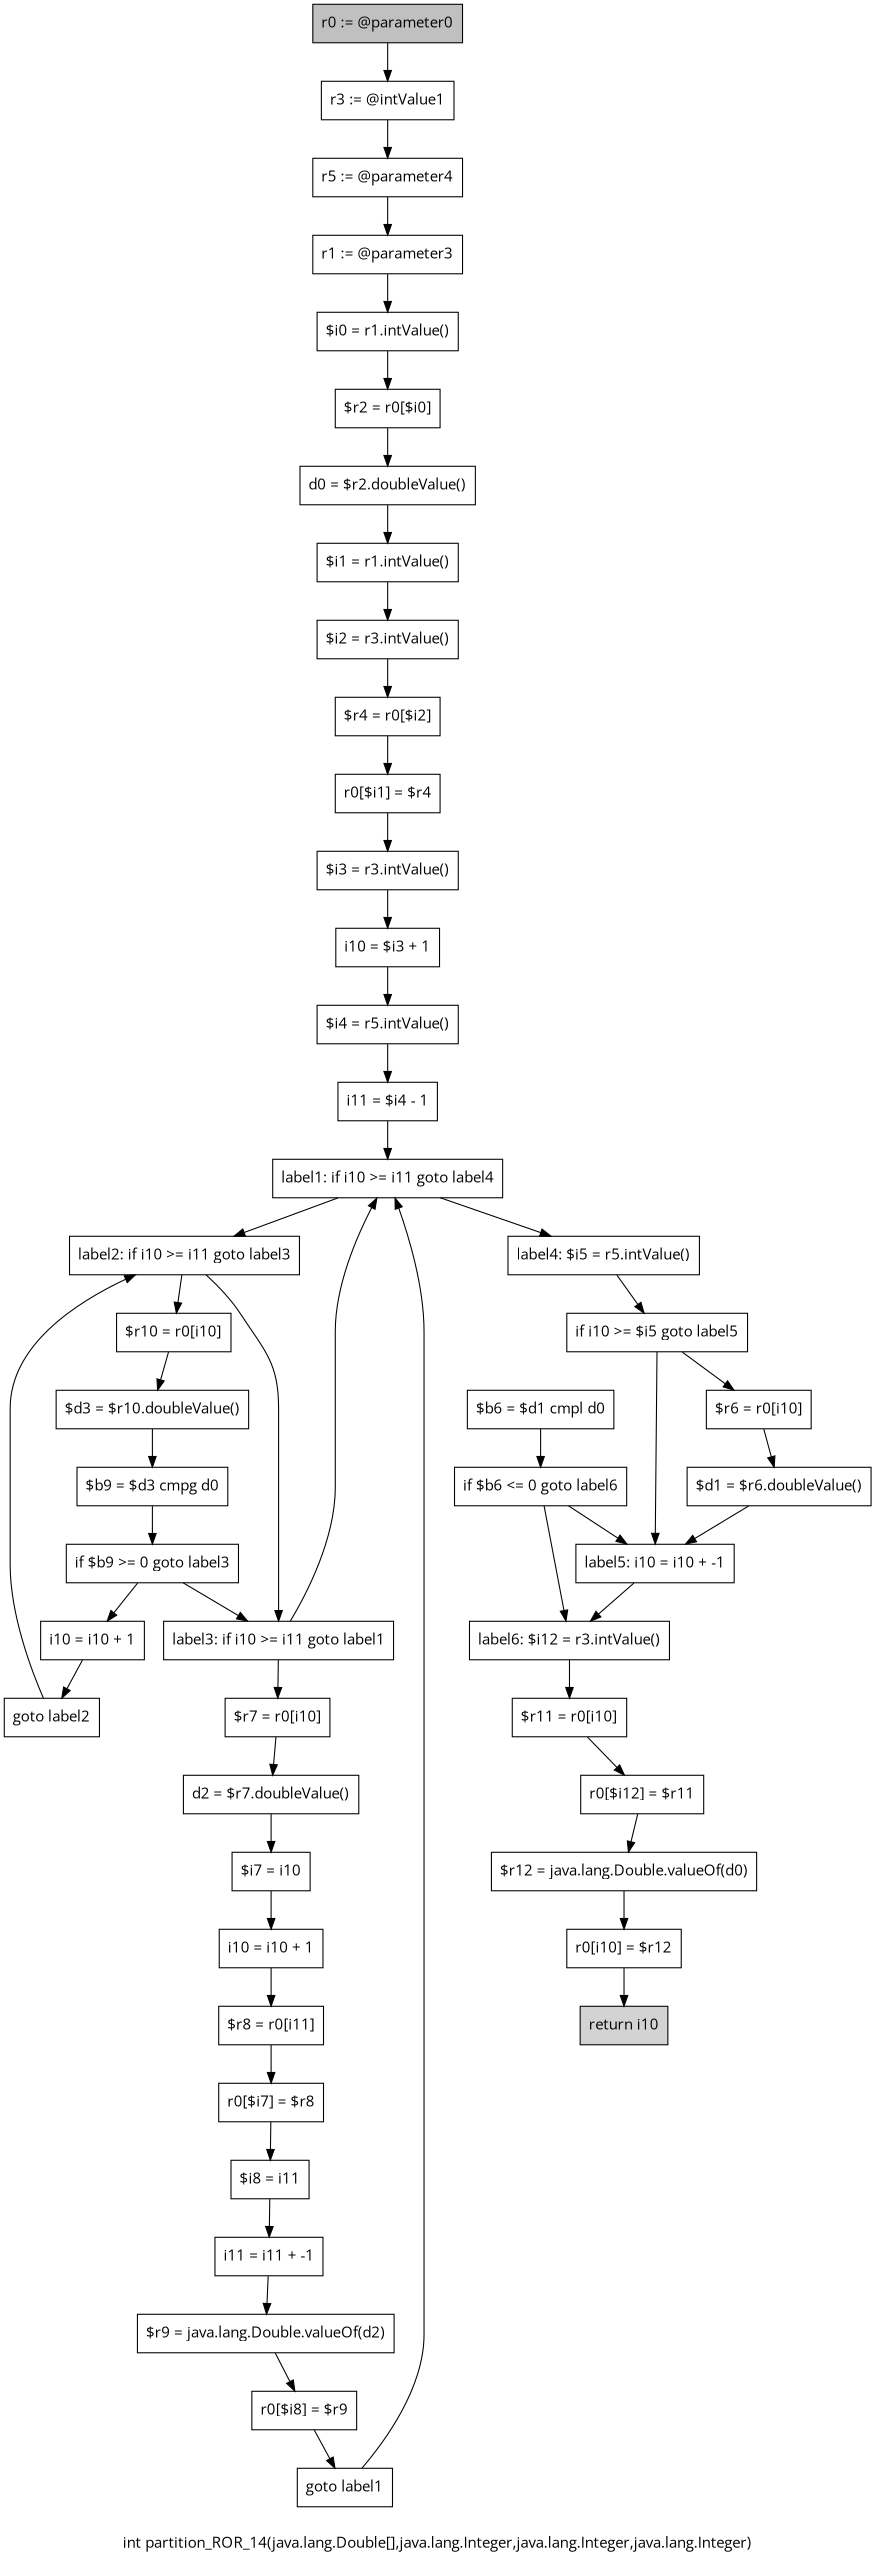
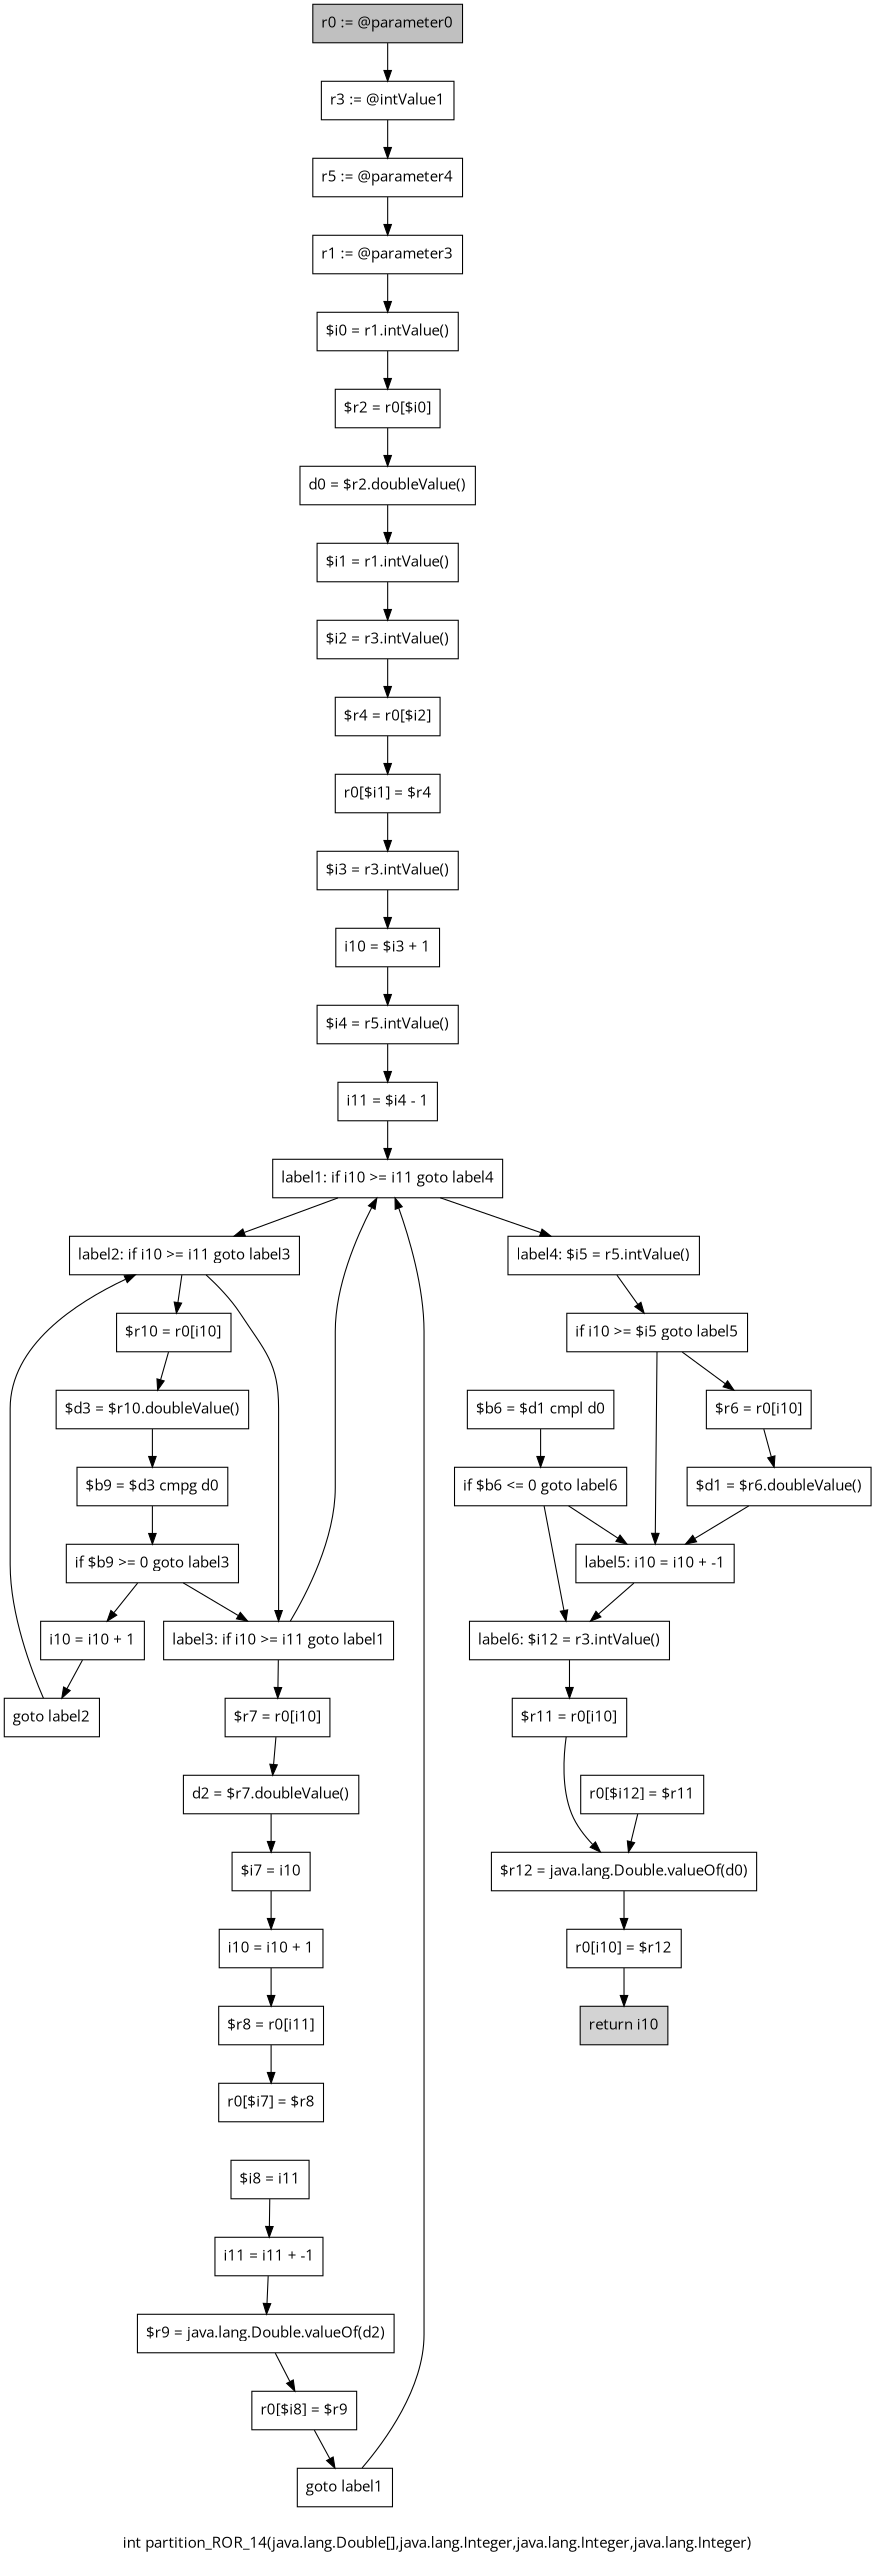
  digraph {
    fontname="Open Sans"
    label="int partition_ROR_14(java.lang.Double[],java.lang.Integer,java.lang.Integer,java.lang.Integer)"
    node [fontname="Open Sans" shape=box]
    edge [fontname="Open Sans"]
    n1 [fillcolor=gray label="r0 := @parameter0" style=filled]
    n2 [label="r3 := @intValue1"]
    n3 [label="r5 := @parameter4"]
    n4 [label="r1 := @parameter3"]
    n5 [label="$i0 = r1.intValue()"]
    n6 [label="$r2 = r0[$i0]"]
    n7 [label="d0 = $r2.doubleValue()"]
    n8 [label="$i1 = r1.intValue()"]
    n9 [label="$i2 = r3.intValue()"]
    n10 [label="$r4 = r0[$i2]"]
    n11 [label="r0[$i1] = $r4"]
    n12 [label="$i3 = r3.intValue()"]
    n13 [label="i10 = $i3 + 1"]
    n14 [label="$i4 = r5.intValue()"]
    n15 [label="i11 = $i4 - 1"]
    n16 [label="label1: if i10 >= i11 goto label4"]
    n17 [label="label2: if i10 >= i11 goto label3"]
    n18 [label="label4: $i5 = r5.intValue()"]
    n19 [label="$r10 = r0[i10]"]
    n20 [label="label3: if i10 >= i11 goto label1"]
    n21 [label="if i10 >= $i5 goto label5"]
    n22 [label="$d3 = $r10.doubleValue()"]
    n23 [label="$r7 = r0[i10]"]
    n24 [label="$r6 = r0[i10]"]
    n25 [label="label5: i10 = i10 + -1"]
    n26 [label="$b9 = $d3 cmpg d0"]
    n27 [label="d2 = $r7.doubleValue()"]
    n28 [label="if $b9 >= 0 goto label3"]
    n29 [label="i10 = i10 + 1"]
    n30 [label="goto label2"]
    n31 [label="$i7 = i10"]
    n32 [label="i10 = i10 + 1"]
    n33 [label="$r8 = r0[i11]"]
    n34 [label="r0[$i7] = $r8"]
    n35 [label="$i8 = i11"]
    n36 [label="i11 = i11 + -1"]
    n37 [label="$r9 = java.lang.Double.valueOf(d2)"]
    n38 [label="r0[$i8] = $r9"]
    n39 [label="goto label1"]
    n40 [label="$d1 = $r6.doubleValue()"]
    n41 [label="label6: $i12 = r3.intValue()"]
    n42 [label="$r11 = r0[i10]"]
    n43 [label="$b6 = $d1 cmpl d0"]
    n44 [label="if $b6 <= 0 goto label6"]
    n45 [label="r0[$i12] = $r11"]
    n46 [label="$r12 = java.lang.Double.valueOf(d0)"]
    n47 [label="r0[i10] = $r12"]
    n48 [fillcolor=lightgray label="return i10" style=filled]
    n1 -> n2
    n2 -> n3
    n3 -> n4
    n4 -> n5
    n5 -> n6
    n6 -> n7
    n7 -> n8
    n8 -> n9
    n9 -> n10
    n10 -> n11
    n11 -> n12
    n12 -> n13
    n13 -> n14
    n14 -> n15
    n15 -> n16
    n16 -> n17
    n16 -> n18
    n17 -> n19
    n17 -> n20
    n18 -> n21
    n19 -> n22
    n20 -> n16
    n20 -> n23
    n21 -> n24
    n21 -> n25
    n22 -> n26
    n23 -> n27
    n24 -> n40
    n25 -> n41
    n26 -> n28
    n27 -> n31
    n28 -> n20
    n28 -> n29
    n29 -> n30
    n30 -> n17
    n31 -> n32
    n32 -> n33
    n33 -> n34
-   n34 -> n35
    n35 -> n36
    n36 -> n37
    n37 -> n38
    n38 -> n39
    n39 -> n16
    n40 -> n25
    n41 -> n42
-   n42 -> n45
+   n42 -> n46
    n43 -> n44
    n44 -> n25
    n44 -> n41
    n45 -> n46
    n46 -> n47
    n47 -> n48
  }
